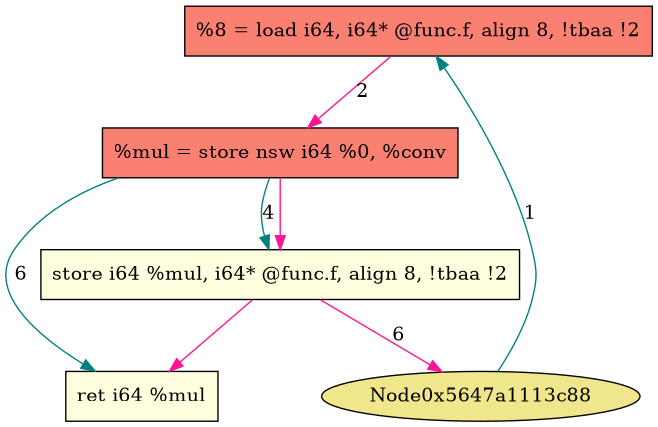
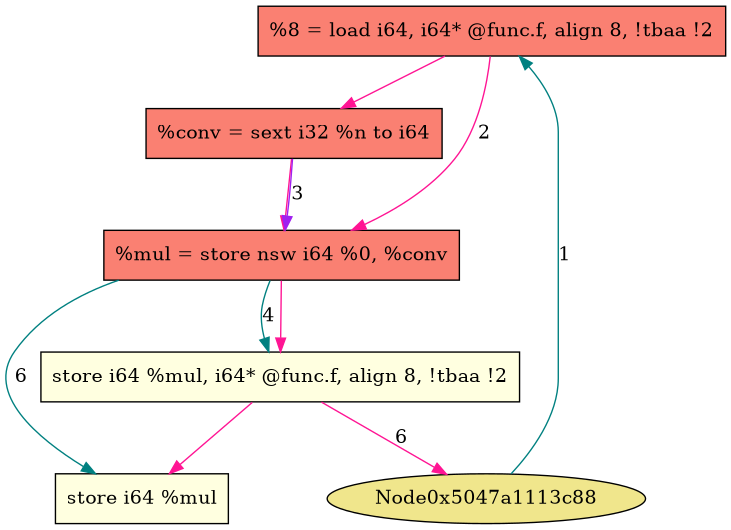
  digraph {
    node [fillcolor=salmon shape=record style=filled]
    edge [color=deeppink]
    n1 [label="%8 = load i64, i64* @func.f, align 8, !tbaa !2"]
+   n2 [label="  %conv = sext i32 %n to i64"]
    n3 [label="%mul = store nsw i64 %0, %conv"]
    n4 [fillcolor=lightyellow label="  store i64 %mul, i64* @func.f, align 8, !tbaa !2"]
-   n5 [fillcolor=lightyellow label="  ret i64 %mul"]
-   Node0x5647a1113c88 [fillcolor=khaki shape=""]
+   n5 [fillcolor=lightyellow label="store i64 %mul"]
+   Node0x5647a1113c88 [fillcolor=khaki label=Node0x5047a1113c88 shape=""]
+   n1 -> n2
    n1 -> n3 [label=2]
+   n2 -> n3
+   n2 -> n3 [color=purple label=3]
    n3 -> n4
    n3 -> n4 [color=teal label=4]
    n3 -> n5 [color=teal label=6]
    n4 -> n5
    n4 -> Node0x5647a1113c88 [label=6]
    Node0x5647a1113c88 -> n1 [color=teal label=1]
  }
